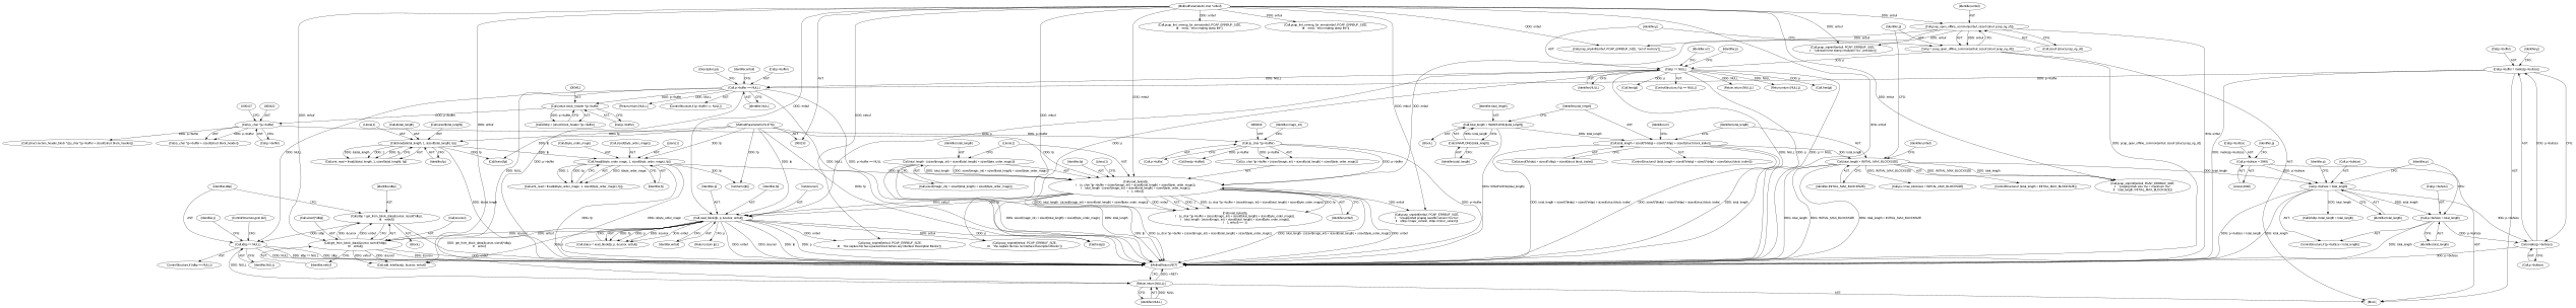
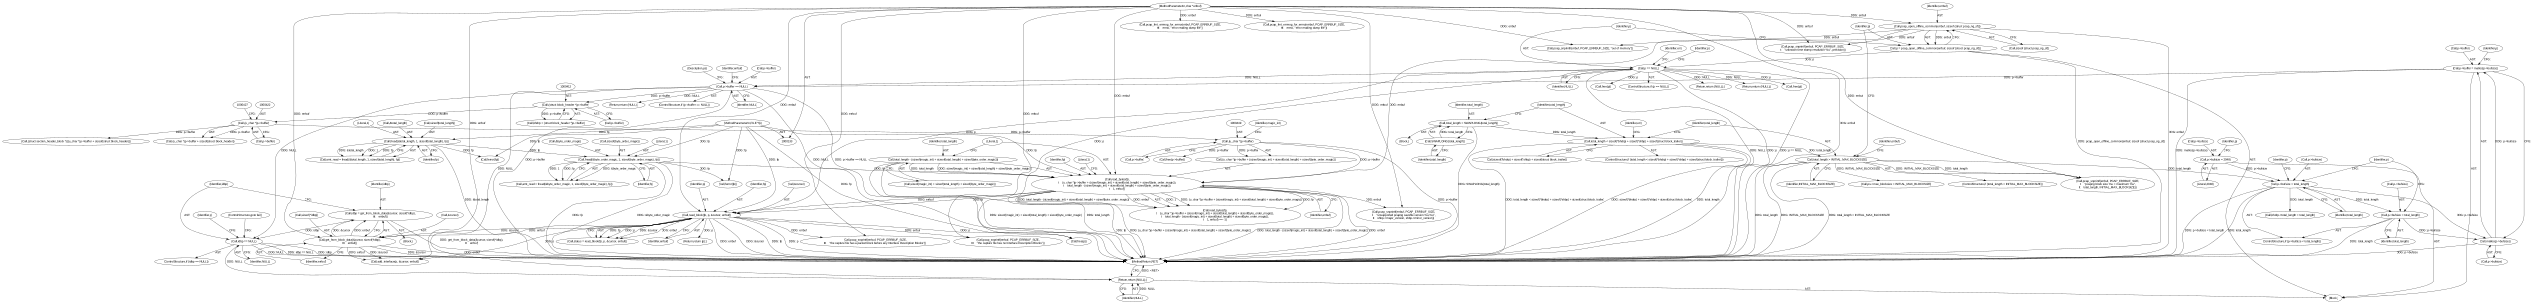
  digraph {
    fontname="Liberation Sans"
    node [fontname="Liberation Sans"]
    edge [fontname="Liberation Sans"]
    n1 [label="(Call,idbp = get_from_block_data(&cursor, sizeof(*idbp),\n\t\t\t    errbuf))"]
    n2 [label="(Call,get_from_block_data(&cursor, sizeof(*idbp),\n\t\t\t    errbuf))"]
    n3 [label="(Call,idbp == NULL)"]
    n4 [label="(MethodReturn,RET)"]
    n5 [label="(Block,)"]
    n6 [label="(Identifier,errbuf)"]
    n7 [label="(Call,add_interface(p, &cursor, errbuf))"]
    n8 [label="(Return,return (NULL);)"]
    n9 [label="(Identifier,NULL)"]
    n10 [label="(ControlStructure,if (idbp == NULL))"]
    n11 [label="(Call,read_block(fp, p, &cursor, errbuf))"]
    n12 [label="(Call,free(p))"]
    n13 [label="(Call,status = read_block(fp, p, &cursor, errbuf))"]
    n14 [label="(Call,pcap_snprintf(errbuf, PCAP_ERRBUF_SIZE,\n\t\t\t    \"the capture file has a packet block before any Interface Description Blocks\"))"]
    n15 [label="(Call,pcap_snprintf(errbuf, PCAP_ERRBUF_SIZE,\n\t\t\t    \"the capture file has no Interface Description Blocks\"))"]
    n16 [label="(Identifier,errbuf)"]
    n17 [label="(Return,return (p);)"]
    n18 [label="(Call,read_bytes(fp,\n\t    (u_char *)p->buffer + (sizeof(magic_int) + sizeof(total_length) + sizeof(byte_order_magic)),\n\t    total_length - (sizeof(magic_int) + sizeof(total_length) + sizeof(byte_order_magic)),\n\t    1, errbuf))"]
    n19 [label="(Call,pcap_snprintf(errbuf, PCAP_ERRBUF_SIZE,\n\t\t    \"unsupported pcapng savefile version %u.%u\",\n\t\t    shbp->major_version, shbp->minor_version))"]
    n20 [label="(Call,read_bytes(fp,\n\t    (u_char *)p->buffer + (sizeof(magic_int) + sizeof(total_length) + sizeof(byte_order_magic)),\n\t    total_length - (sizeof(magic_int) + sizeof(total_length) + sizeof(byte_order_magic)),\n\t    1, errbuf) == -1)"]
    n21 [label="(Identifier,errbuf)"]
    n22 [label="(Call,fread(&byte_order_magic, 1, sizeof(byte_order_magic), fp))"]
    n23 [label="(Call,amt_read = fread(&byte_order_magic, 1, sizeof(byte_order_magic), fp))"]
    n24 [label="(Call,ferror(fp))"]
    n25 [label="(Identifier,fp)"]
    n26 [label="(Call,fread(&total_length, 1, sizeof(total_length), fp))"]
    n27 [label="(Identifier,fp)"]
    n28 [label="(Call,amt_read = fread(&total_length, 1, sizeof(total_length), fp))"]
    n29 [label="(Call,ferror(fp))"]
    n30 [label="(MethodParameterIn,FILE *fp)"]
    1000133
    n32 [label="(Call,(u_char *)p->buffer)"]
    n33 [label="(Call,(u_char *)p->buffer + (sizeof(magic_int) + sizeof(total_length) + sizeof(byte_order_magic)))"]
    n34 [label="(Call,free(p->buffer))"]
    n35 [label="(Call,p->buffer)"]
    n36 [label="(Call,(u_char *)p->buffer)"]
    n37 [label="(Call,p->buffer)"]
    n38 [label="(Call,(struct section_header_block *)((u_char *)p->buffer + sizeof(struct block_header)))"]
    n39 [label="(Call,(u_char *)p->buffer + sizeof(struct block_header))"]
    n40 [label="(Call,(struct block_header *)p->buffer)"]
    n41 [label="(Call,bhdrp = (struct block_header *)p->buffer)"]
    n42 [label="(Call,p->buffer)"]
    n43 [label="(Call,p->buffer == NULL)"]
    n44 [label="(Identifier,NULL)"]
    n45 [label="(Return,return (NULL);)"]
    n46 [label="(ControlStructure,if (p->buffer == NULL))"]
    n47 [label="(Block,)"]
    n48 [label="(Identifier,NULL)"]
    n49 [label="(Call,p->buffer = malloc(p->bufsize))"]
    n50 [label="(Call,malloc(p->bufsize))"]
    n51 [label="(Call,p->bufsize)"]
    n52 [label="(Call,p->bufsize < total_length)"]
    n53 [label="(Call,p->bufsize = total_length)"]
    n54 [label="(ControlStructure,if (p->bufsize < total_length))"]
    n55 [label="(Call,bhdrp->total_length = total_length)"]
    n56 [label="(Identifier,total_length)"]
    n57 [label="(Identifier,total_length)"]
    n58 [label="(Call,p->bufsize = 2048)"]
    n59 [label="(Literal,2048)"]
    n60 [label="(Call,total_length > INITIAL_MAX_BLOCKSIZE)"]
    n61 [label="(Identifier,INITIAL_MAX_BLOCKSIZE)"]
    n62 [label="(Call,pcap_snprintf(errbuf, PCAP_ERRBUF_SIZE,\n\t\t    \"pcapng block size %u > maximum %u\",\n\t\t    total_length, INITIAL_MAX_BLOCKSIZE))"]
    n63 [label="(Call,ps->max_blocksize = INITIAL_MAX_BLOCKSIZE)"]
    n64 [label="(ControlStructure,if (total_length > INITIAL_MAX_BLOCKSIZE))"]
    n65 [label="(Call,total_length < sizeof(*bhdrp) + sizeof(*shbp) + sizeof(struct block_trailer))"]
    n66 [label="(Call,sizeof(*bhdrp) + sizeof(*shbp) + sizeof(struct block_trailer))"]
    n67 [label="(ControlStructure,if (total_length < sizeof(*bhdrp) + sizeof(*shbp) + sizeof(struct block_trailer)))"]
    n68 [label="(Call,total_length = SWAPLONG(total_length))"]
    n69 [label="(Call,SWAPLONG(total_length))"]
    n70 [label="(Block,)"]
    n71 [label="(Identifier,total_length)"]
    n72 [label="(Call,p == NULL)"]
    n73 [label="(Call,free(p))"]
    n74 [label="(Identifier,NULL)"]
    n75 [label="(Call,free(p))"]
    n76 [label="(ControlStructure,if (p == NULL))"]
    n77 [label="(Return,return (NULL);)"]
    n78 [label="(Return,return (NULL);)"]
    n79 [label="(Call,p = pcap_open_offline_common(errbuf, sizeof (struct pcap_ng_sf)))"]
    n80 [label="(Call,pcap_open_offline_common(errbuf, sizeof (struct pcap_ng_sf)))"]
    n81 [label="(Call,pcap_snprintf(errbuf, PCAP_ERRBUF_SIZE, \"out of memory\"))"]
    n82 [label="(Call,sizeof (struct pcap_ng_sf))"]
    n83 [label="(Call,pcap_snprintf(errbuf, PCAP_ERRBUF_SIZE,\n\t\t    \"unknown time stamp resolution %u\", precision))"]
    n84 [label="(MethodParameterIn,char *errbuf)"]
    n85 [label="(Call,pcap_fmt_errmsg_for_errno(errbuf, PCAP_ERRBUF_SIZE,\n\t\t\t    errno, \"error reading dump file\"))"]
    n86 [label="(Call,pcap_fmt_errmsg_for_errno(errbuf, PCAP_ERRBUF_SIZE,\n\t\t\t    errno, \"error reading dump file\"))"]
    n87 [label="(Call,total_length - (sizeof(magic_int) + sizeof(total_length) + sizeof(byte_order_magic)))"]
    n88 [label="(Call,sizeof(magic_int) + sizeof(total_length) + sizeof(byte_order_magic))"]
    n89 [label="(Literal,1)"]
    n90 [label="(Literal,1)"]
    n91 [label="(Call,sizeof(*idbp))"]
    n92 [label="(Identifier,p)"]
    n93 [label="(Identifier,fp)"]
    n94 [label="(Identifier,err)"]
    n95 [label="(Identifier,magic_int)"]
    n96 [label="(Identifier,fp)"]
    n97 [label="(Identifier,total_length)"]
    n98 [label="(Identifier,p)"]
    n99 [label="(Call,&cursor)"]
    n100 [label="(Identifier,idbp)"]
    n101 [label="(ControlStructure,goto fail;)"]
    n102 [label="(Call,&byte_order_magic)"]
    n103 [label="(Identifier,idbp)"]
    n104 [label="(Call,p->bufsize)"]
    n105 [label="(Call,p->bufsize)"]
    n106 [label="(Identifier,p)"]
    n107 [label="(Call,p->buffer)"]
    n108 [label="(Literal,1)"]
    n109 [label="(Identifier,p)"]
    n110 [label="(Identifier,errbuf)"]
    n111 [label="(Call,p->bufsize)"]
    n112 [label="(Call,sizeof(byte_order_magic))"]
    n113 [label="(Identifier,p)"]
    n114 [label="(Call,&total_length)"]
    n115 [label="(Identifier,p)"]
    n116 [label="(Identifier,errbuf)"]
    n117 [label="(Identifier,p)"]
    n118 [label="(Identifier,total_length)"]
    n119 [label="(Literal,1)"]
    n120 [label="(Call,p->buffer)"]
    n121 [label="(Identifier,err)"]
    n122 [label="(Call,sizeof(total_length))"]
    n123 [label="(Call,&cursor)"]
    n124 [label="(Identifier,p)"]
    n125 [label="(Description,ps)"]
    n126 [label="(Identifier,p)"]
    n127 [label="(Identifier,total_length)"]
    n128 [label="(Identifier,errbuf)"]
    n129 [label="(Identifier,total_length)"]
    1000449
    1000422
    1000427
    1000412
    n1 -> n2 [label="CFG: "]
    n1 -> n3 [label="DDG: idbp"]
    n1 -> n4 [label="DDG: get_from_block_data(&cursor, sizeof(*idbp),\n\t\t\t    errbuf)"]
    n1 -> n5 [label="AST: "]
    n2 -> n1 [label="AST: "]
    n2 -> n1 [label="DDG: &cursor"]
    n2 -> n1 [label="DDG: errbuf"]
    n2 -> n4 [label="DDG: errbuf"]
    n2 -> n4 [label="DDG: &cursor"]
    n2 -> n6 [label="CFG: "]
    n2 -> n7 [label="DDG: &cursor"]
    n2 -> n7 [label="DDG: errbuf"]
    n3 -> n4 [label="DDG: idbp"]
    n3 -> n4 [label="DDG: NULL"]
    n3 -> n4 [label="DDG: idbp == NULL"]
    n3 -> n8 [label="DDG: NULL"]
    n3 -> n9 [label="CFG: "]
    n3 -> n10 [label="AST: "]
    n4 -> n8 [label="CFG: "]
    n6 -> n2 [label="AST: "]
    n8 -> n4 [label="DDG: <RET>"]
    n8 -> n47 [label="AST: "]
    n8 -> n48 [label="CFG: "]
    n9 -> n3 [label="AST: "]
    n11 -> n2 [label="DDG: &cursor"]
    n11 -> n2 [label="DDG: errbuf"]
    n11 -> n4 [label="DDG: &cursor"]
    n11 -> n4 [label="DDG: fp"]
    n11 -> n4 [label="DDG: p"]
    n11 -> n4 [label="DDG: errbuf"]
    n11 -> n7 [label="DDG: p"]
    n11 -> n12 [label="DDG: p"]
    n11 -> n13 [label="AST: "]
    n11 -> n13 [label="DDG: fp"]
    n11 -> n13 [label="DDG: p"]
    n11 -> n13 [label="DDG: &cursor"]
    n11 -> n13 [label="DDG: errbuf"]
    n11 -> n14 [label="DDG: errbuf"]
    n11 -> n15 [label="DDG: errbuf"]
    n11 -> n16 [label="CFG: "]
-   n11 -> n17 [label="CFG: p"]
+   n11 -> n17 [label="DDG: p"]
    n13 -> n11 [label="CFG: "]
    n16 -> n11 [label="AST: "]
    n18 -> n4 [label="DDG: total_length - (sizeof(magic_int) + sizeof(total_length) + sizeof(byte_order_magic))"]
    n18 -> n4 [label="DDG: errbuf"]
    n18 -> n4 [label="DDG: fp"]
    n18 -> n4 [label="DDG: (u_char *)p->buffer + (sizeof(magic_int) + sizeof(total_length) + sizeof(byte_order_magic))"]
    n18 -> n11 [label="DDG: fp"]
    n18 -> n11 [label="DDG: errbuf"]
    n18 -> n19 [label="DDG: errbuf"]
    n18 -> n20 [label="AST: "]
    n18 -> n20 [label="DDG: 1"]
    n18 -> n20 [label="DDG: (u_char *)p->buffer + (sizeof(magic_int) + sizeof(total_length) + sizeof(byte_order_magic))"]
    n18 -> n20 [label="DDG: fp"]
    n18 -> n20 [label="DDG: total_length - (sizeof(magic_int) + sizeof(total_length) + sizeof(byte_order_magic))"]
    n18 -> n20 [label="DDG: errbuf"]
    n18 -> n21 [label="CFG: "]
    n21 -> n18 [label="AST: "]
    n22 -> n4 [label="DDG: &byte_order_magic"]
    n22 -> n4 [label="DDG: fp"]
    n22 -> n18 [label="DDG: fp"]
    n22 -> n23 [label="AST: "]
    n22 -> n23 [label="DDG: &byte_order_magic"]
    n22 -> n23 [label="DDG: 1"]
    n22 -> n23 [label="DDG: fp"]
    n22 -> n24 [label="DDG: fp"]
    n22 -> n25 [label="CFG: "]
    n23 -> n22 [label="CFG: "]
    n25 -> n22 [label="AST: "]
    n26 -> n4 [label="DDG: &total_length"]
    n26 -> n22 [label="DDG: fp"]
    n26 -> n27 [label="CFG: "]
    n26 -> n28 [label="AST: "]
    n26 -> n28 [label="DDG: &total_length"]
    n26 -> n28 [label="DDG: 1"]
    n26 -> n28 [label="DDG: fp"]
    n26 -> n29 [label="DDG: fp"]
    n27 -> n26 [label="AST: "]
    n28 -> n26 [label="CFG: "]
    n30 -> n4 [label="DDG: fp"]
    n30 -> n11 [label="DDG: fp"]
    n30 -> n18 [label="DDG: fp"]
    n30 -> n22 [label="DDG: fp"]
    n30 -> n24 [label="DDG: fp"]
    n30 -> n26 [label="DDG: fp"]
    n30 -> n29 [label="DDG: fp"]
    n30 -> 1000133 [label="AST: "]
    n32 -> n4 [label="DDG: p->buffer"]
    n32 -> n18 [label="DDG: p->buffer"]
    n32 -> n33 [label="AST: "]
    n32 -> n33 [label="DDG: p->buffer"]
    n32 -> n34 [label="DDG: p->buffer"]
    n32 -> n35 [label="CFG: "]
    n33 -> n18 [label="AST: "]
    n35 -> n32 [label="AST: "]
    n36 -> n32 [label="DDG: p->buffer"]
    n36 -> n37 [label="CFG: "]
    n36 -> n38 [label="DDG: p->buffer"]
    n36 -> n39 [label="AST: "]
    n36 -> n39 [label="DDG: p->buffer"]
    n37 -> n36 [label="AST: "]
    n40 -> n36 [label="DDG: p->buffer"]
    n40 -> n41 [label="AST: "]
    n40 -> n41 [label="DDG: p->buffer"]
    n40 -> n42 [label="CFG: "]
    n41 -> n40 [label="CFG: "]
    n42 -> n40 [label="AST: "]
    n43 -> n3 [label="DDG: NULL"]
    n43 -> n4 [label="DDG: p->buffer"]
    n43 -> n4 [label="DDG: NULL"]
    n43 -> n4 [label="DDG: p->buffer == NULL"]
    n43 -> n8 [label="DDG: NULL"]
    n43 -> n40 [label="DDG: p->buffer"]
    n43 -> n44 [label="CFG: "]
    n43 -> n45 [label="DDG: NULL"]
    n43 -> n46 [label="AST: "]
    n44 -> n43 [label="AST: "]
    n48 -> n8 [label="AST: "]
    n48 -> n8 [label="DDG: NULL"]
    n49 -> n4 [label="DDG: malloc(p->bufsize)"]
    n49 -> n43 [label="DDG: p->buffer"]
    n49 -> n47 [label="AST: "]
    n49 -> n50 [label="CFG: "]
    n50 -> n4 [label="DDG: p->bufsize"]
    n50 -> n49 [label="AST: "]
    n50 -> n49 [label="DDG: p->bufsize"]
    n50 -> n51 [label="CFG: "]
    n51 -> n50 [label="AST: "]
    n52 -> n4 [label="DDG: p->bufsize < total_length"]
    n52 -> n4 [label="DDG: total_length"]
    n52 -> n50 [label="DDG: p->bufsize"]
    n52 -> n53 [label="DDG: total_length"]
    n52 -> n54 [label="AST: "]
    n52 -> n55 [label="DDG: total_length"]
    n52 -> n56 [label="CFG: "]
    n53 -> n4 [label="DDG: total_length"]
    n53 -> n50 [label="DDG: p->bufsize"]
    n53 -> n54 [label="AST: "]
    n53 -> n57 [label="CFG: "]
    n56 -> n52 [label="AST: "]
    n57 -> n53 [label="AST: "]
    n58 -> n47 [label="AST: "]
    n58 -> n52 [label="DDG: p->bufsize"]
    n58 -> n59 [label="AST: "]
    n59 -> n58 [label="AST: "]
    n60 -> n4 [label="DDG: INITIAL_MAX_BLOCKSIZE"]
    n60 -> n4 [label="DDG: total_length > INITIAL_MAX_BLOCKSIZE"]
    n60 -> n4 [label="DDG: total_length"]
    n60 -> n52 [label="DDG: total_length"]
    n60 -> n61 [label="CFG: "]
    n60 -> n62 [label="DDG: total_length"]
    n60 -> n62 [label="DDG: INITIAL_MAX_BLOCKSIZE"]
    n60 -> n63 [label="DDG: INITIAL_MAX_BLOCKSIZE"]
    n60 -> n64 [label="AST: "]
    n61 -> n60 [label="AST: "]
    n65 -> n4 [label="DDG: total_length < sizeof(*bhdrp) + sizeof(*shbp) + sizeof(struct block_trailer)"]
    n65 -> n4 [label="DDG: sizeof(*bhdrp) + sizeof(*shbp) + sizeof(struct block_trailer)"]
    n65 -> n4 [label="DDG: total_length"]
    n65 -> n60 [label="DDG: total_length"]
    n65 -> n66 [label="CFG: "]
    n65 -> n67 [label="AST: "]
    n66 -> n65 [label="AST: "]
    n68 -> n4 [label="DDG: SWAPLONG(total_length)"]
    n68 -> n65 [label="DDG: total_length"]
    n68 -> n69 [label="CFG: "]
    n68 -> n70 [label="AST: "]
    n69 -> n68 [label="AST: "]
    n69 -> n68 [label="DDG: total_length"]
    n69 -> n71 [label="CFG: "]
    n71 -> n69 [label="AST: "]
    n72 -> n4 [label="DDG: p"]
    n72 -> n4 [label="DDG: p == NULL"]
    n72 -> n4 [label="DDG: NULL"]
    n72 -> n11 [label="DDG: p"]
    n72 -> n12 [label="DDG: p"]
    n72 -> n43 [label="DDG: NULL"]
    n72 -> n73 [label="DDG: p"]
    n72 -> n74 [label="CFG: "]
    n72 -> n75 [label="DDG: p"]
    n72 -> n76 [label="AST: "]
    n72 -> n77 [label="DDG: NULL"]
    n72 -> n78 [label="DDG: NULL"]
    n74 -> n72 [label="AST: "]
    n79 -> n4 [label="DDG: pcap_open_offline_common(errbuf, sizeof (struct pcap_ng_sf))"]
    n79 -> n47 [label="AST: "]
    n79 -> n72 [label="DDG: p"]
    n79 -> n80 [label="CFG: "]
    n80 -> n4 [label="DDG: errbuf"]
    n80 -> n18 [label="DDG: errbuf"]
    n80 -> n79 [label="AST: "]
    n80 -> n79 [label="DDG: errbuf"]
    n80 -> n81 [label="DDG: errbuf"]
    n80 -> n82 [label="CFG: "]
    n80 -> n83 [label="DDG: errbuf"]
    n82 -> n80 [label="AST: "]
    n84 -> n2 [label="DDG: errbuf"]
    n84 -> n4 [label="DDG: errbuf"]
    n84 -> n7 [label="DDG: errbuf"]
    n84 -> n11 [label="DDG: errbuf"]
    n84 -> n14 [label="DDG: errbuf"]
    n84 -> n15 [label="DDG: errbuf"]
    n84 -> n18 [label="DDG: errbuf"]
    n84 -> n19 [label="DDG: errbuf"]
    n84 -> 1000133 [label="AST: "]
    n84 -> n62 [label="DDG: errbuf"]
    n84 -> n80 [label="DDG: errbuf"]
    n84 -> n81 [label="DDG: errbuf"]
    n84 -> n83 [label="DDG: errbuf"]
    n84 -> n85 [label="DDG: errbuf"]
    n84 -> n86 [label="DDG: errbuf"]
    n87 -> n4 [label="DDG: sizeof(magic_int) + sizeof(total_length) + sizeof(byte_order_magic)"]
    n87 -> n4 [label="DDG: total_length"]
    n87 -> n18 [label="AST: "]
    n87 -> n18 [label="DDG: total_length"]
    n87 -> n18 [label="DDG: sizeof(magic_int) + sizeof(total_length) + sizeof(byte_order_magic)"]
    n87 -> n88 [label="CFG: "]
    n88 -> n87 [label="AST: "]
    n89 -> n18 [label="AST: "]
    n89 -> n87 [label="CFG: "]
    n90 -> n18 [label="CFG: "]
    n91 -> n2 [label="AST: "]
    n92 -> n58 [label="CFG: "]
    n93 -> n11 [label="AST: "]
    n94 -> n72 [label="CFG: "]
    n95 -> n32 [label="CFG: "]
    n96 -> n18 [label="AST: "]
    n97 -> n87 [label="AST: "]
    n98 -> n3 [label="CFG: "]
    n99 -> n11 [label="AST: "]
    n100 -> n1 [label="AST: "]
    n101 -> n3 [label="CFG: "]
    n102 -> n22 [label="AST: "]
    n103 -> n1 [label="CFG: "]
    n103 -> n3 [label="AST: "]
    n104 -> n53 [label="AST: "]
    n105 -> n58 [label="AST: "]
    n106 -> n11 [label="AST: "]
    n107 -> n43 [label="AST: "]
    n108 -> n26 [label="AST: "]
    n109 -> n49 [label="CFG: "]
    n110 -> n80 [label="AST: "]
    n111 -> n52 [label="AST: "]
    n112 -> n22 [label="AST: "]
    n113 -> n52 [label="CFG: "]
    n114 -> n26 [label="AST: "]
    n115 -> n60 [label="CFG: "]
    n115 -> n79 [label="AST: "]
    n116 -> n60 [label="CFG: "]
    n117 -> n72 [label="CFG: "]
    n118 -> n68 [label="AST: "]
    n119 -> n22 [label="AST: "]
    n120 -> n49 [label="AST: "]
    n121 -> n65 [label="CFG: "]
    n122 -> n26 [label="AST: "]
    n123 -> n2 [label="AST: "]
    n124 -> n52 [label="CFG: "]
    n124 -> n53 [label="CFG: "]
    n125 -> n43 [label="CFG: "]
    n126 -> n72 [label="AST: "]
    n126 -> n79 [label="CFG: "]
    n127 -> n65 [label="AST: "]
    n127 -> n68 [label="CFG: "]
    n128 -> n43 [label="CFG: "]
    n129 -> n60 [label="AST: "]
    n129 -> n65 [label="CFG: "]
    1000449 -> n32 [label="AST: "]
    1000422 -> n36 [label="AST: "]
    1000427 -> n36 [label="CFG: "]
    1000412 -> n40 [label="AST: "]
  }
